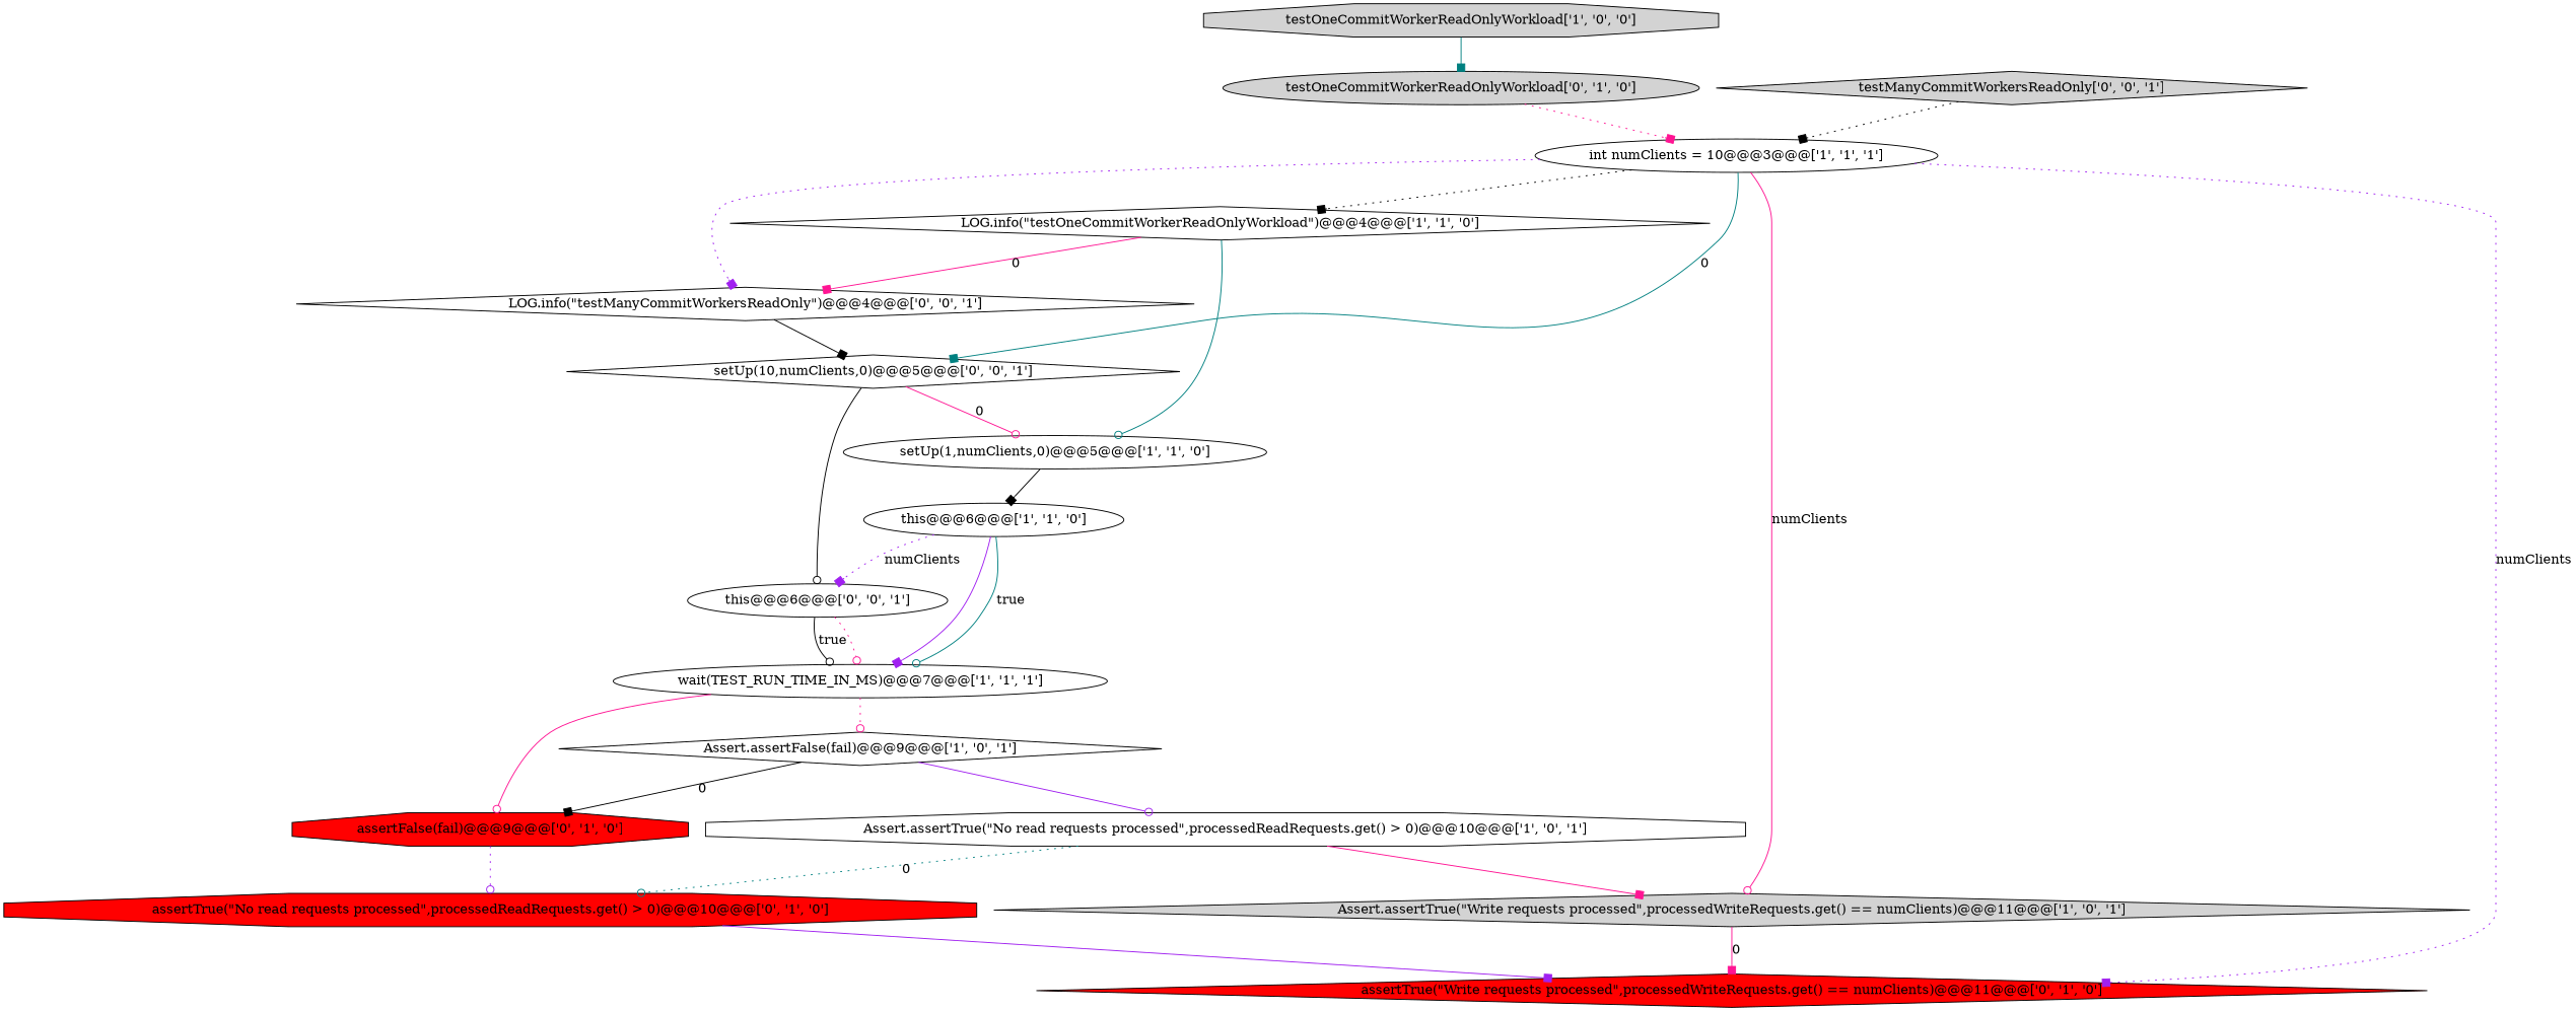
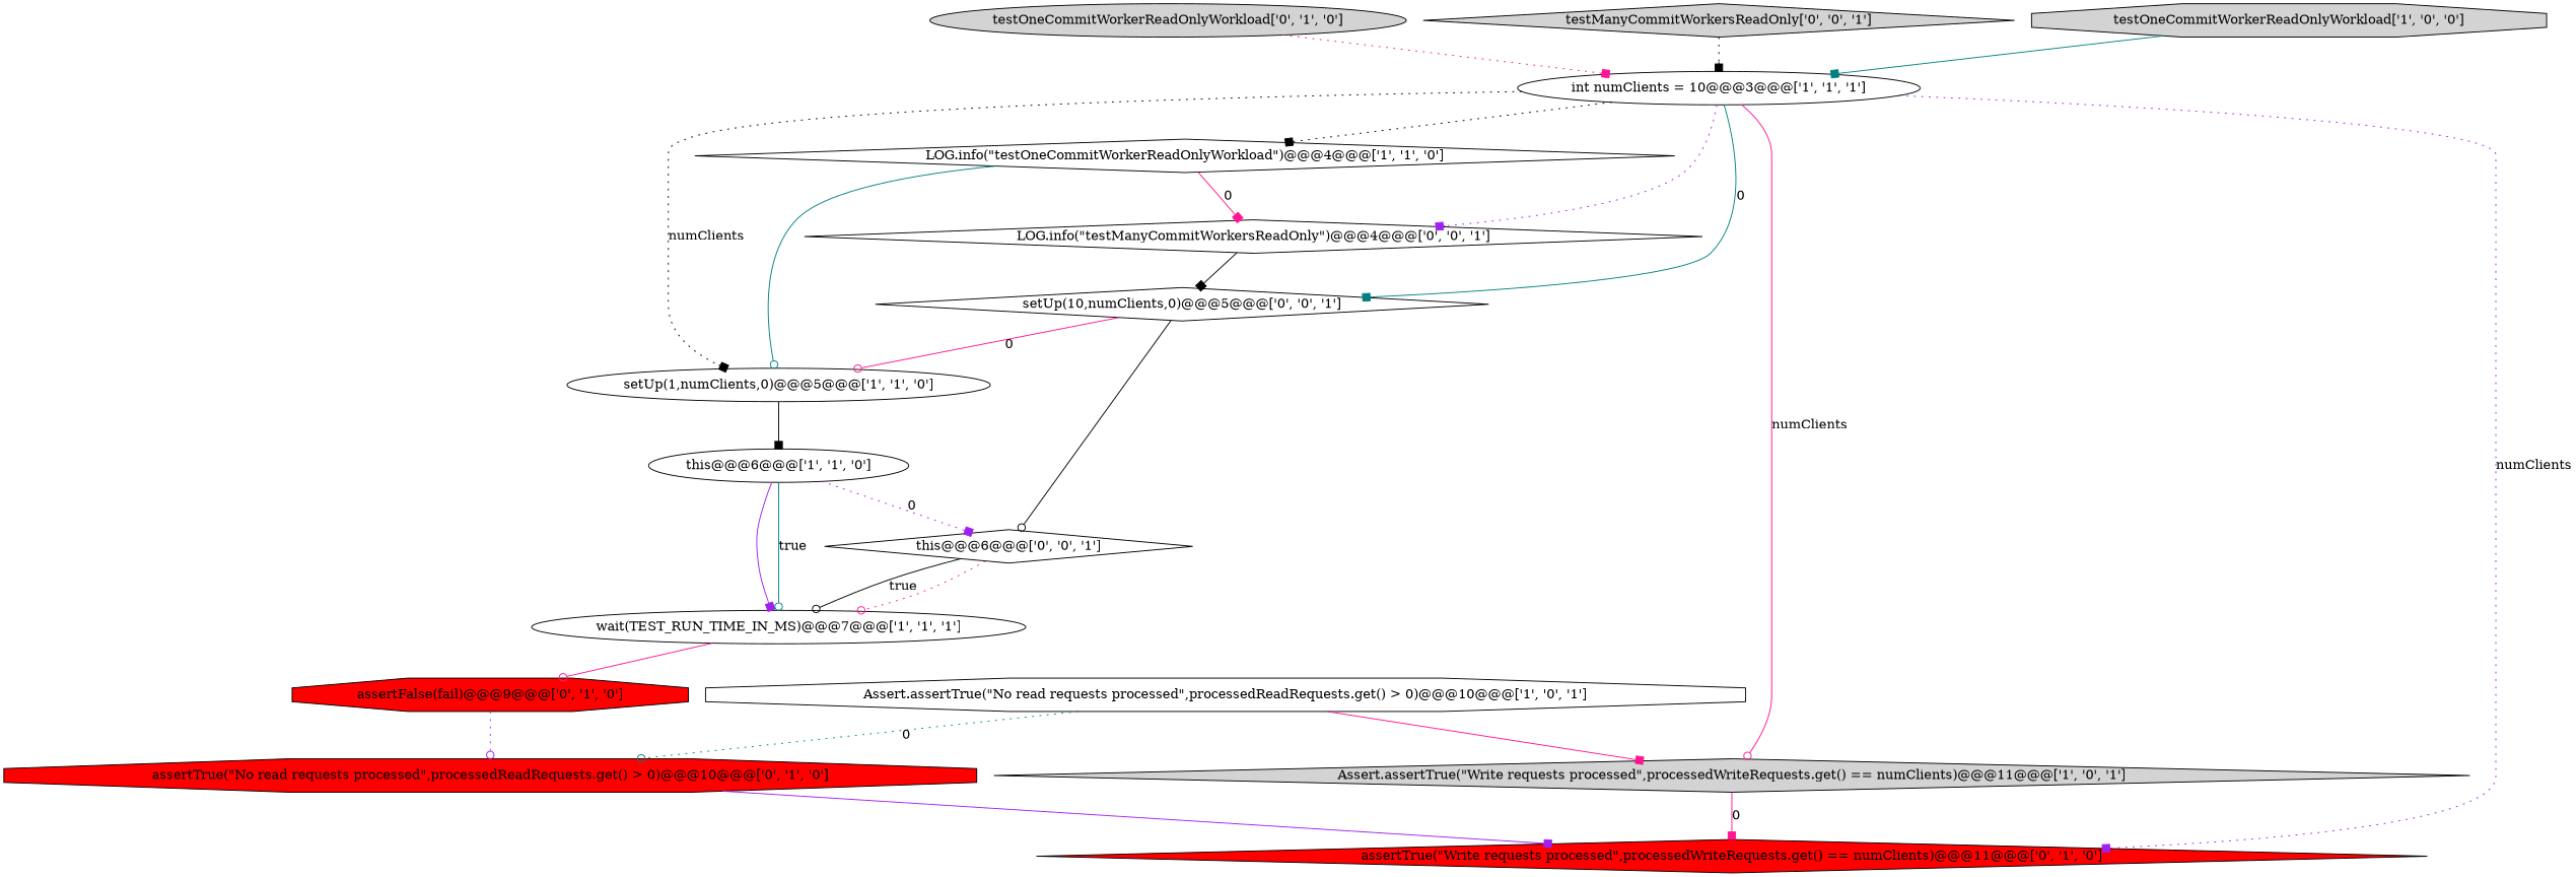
  digraph {
    node [fillcolor=white shape=diamond style=filled]
    edge [arrowhead=box color=deeppink style=solid]
    n1 [label="wait(TEST_RUN_TIME_IN_MS)@@@7@@@['1', '1', '1']" shape=ellipse]
    n2 [fillcolor=red label="assertFalse(fail)@@@9@@@['0', '1', '0']" shape=octagon]
-   n3 [label="Assert.assertFalse(fail)@@@9@@@['1', '0', '1']"]
    n4 [fillcolor=red label="assertTrue(\"No read requests processed\",processedReadRequests.get() > 0)@@@10@@@['0', '1', '0']" shape=octagon]
    n5 [label="Assert.assertTrue(\"No read requests processed\",processedReadRequests.get() > 0)@@@10@@@['1', '0', '1']" shape=octagon]
    n6 [fillcolor=lightgray label="testOneCommitWorkerReadOnlyWorkload['0', '1', '0']" shape=ellipse]
    n7 [label="int numClients = 10@@@3@@@['1', '1', '1']" shape=ellipse]
    n8 [label="setUp(1,numClients,0)@@@5@@@['1', '1', '0']" shape=ellipse]
    n9 [label="LOG.info(\"testManyCommitWorkersReadOnly\")@@@4@@@['0', '0', '1']"]
    n10 [label="setUp(10,numClients,0)@@@5@@@['0', '0', '1']"]
    n11 [label="LOG.info(\"testOneCommitWorkerReadOnlyWorkload\")@@@4@@@['1', '1', '0']"]
    n12 [fillcolor=red label="assertTrue(\"Write requests processed\",processedWriteRequests.get() == numClients)@@@11@@@['0', '1', '0']"]
    n13 [fillcolor=lightgray label="Assert.assertTrue(\"Write requests processed\",processedWriteRequests.get() == numClients)@@@11@@@['1', '0', '1']"]
    n14 [label="this@@@6@@@['1', '1', '0']" shape=ellipse]
-   n15 [label="this@@@6@@@['0', '0', '1']" shape=ellipse]
+   n15 [label="this@@@6@@@['0', '0', '1']"]
    n16 [fillcolor=lightgray label="testManyCommitWorkersReadOnly['0', '0', '1']"]
    n17 [fillcolor=lightgray label="testOneCommitWorkerReadOnlyWorkload['1', '0', '0']" shape=octagon]
    n1 -> n2 [arrowhead=odot]
-   n1 -> n3 [arrowhead=odot style=dotted]
    n2 -> n4 [arrowhead=odot color=purple style=dotted]
-   n3 -> n2 [color=black label=0]
-   n3 -> n5 [arrowhead=odot color=purple]
    n4 -> n12 [color=purple]
    n5 -> n4 [arrowhead=odot color=teal label=0 style=dotted]
    n5 -> n13
    n6 -> n7 [style=dotted]
+   n7 -> n8 [color=black label=numClients style=dotted]
    n7 -> n9 [color=purple style=dotted]
    n7 -> n10 [color=teal label=0]
    n7 -> n11 [color=black style=dotted]
    n7 -> n12 [color=purple label=numClients style=dotted]
    n7 -> n13 [arrowhead=odot label=numClients]
    n8 -> n14 [color=black]
    n9 -> n10 [color=black]
    n10 -> n8 [arrowhead=odot label=0]
    n10 -> n15 [arrowhead=odot color=black]
    n11 -> n8 [arrowhead=odot color=teal]
    n11 -> n9 [label=0]
    n13 -> n12 [label=0]
    n14 -> n1 [color=purple]
    n14 -> n1 [arrowhead=odot color=teal label=true]
-   n14 -> n15 [color=purple label=numClients style=dotted]
+   n14 -> n15 [color=purple label=0 style=dotted]
    n15 -> n1 [arrowhead=odot color=black label=true]
    n15 -> n1 [arrowhead=odot style=dotted]
    n16 -> n7 [color=black style=dotted]
-   n17 -> n6 [color=teal]
+   n17 -> n7 [color=teal]
  }
